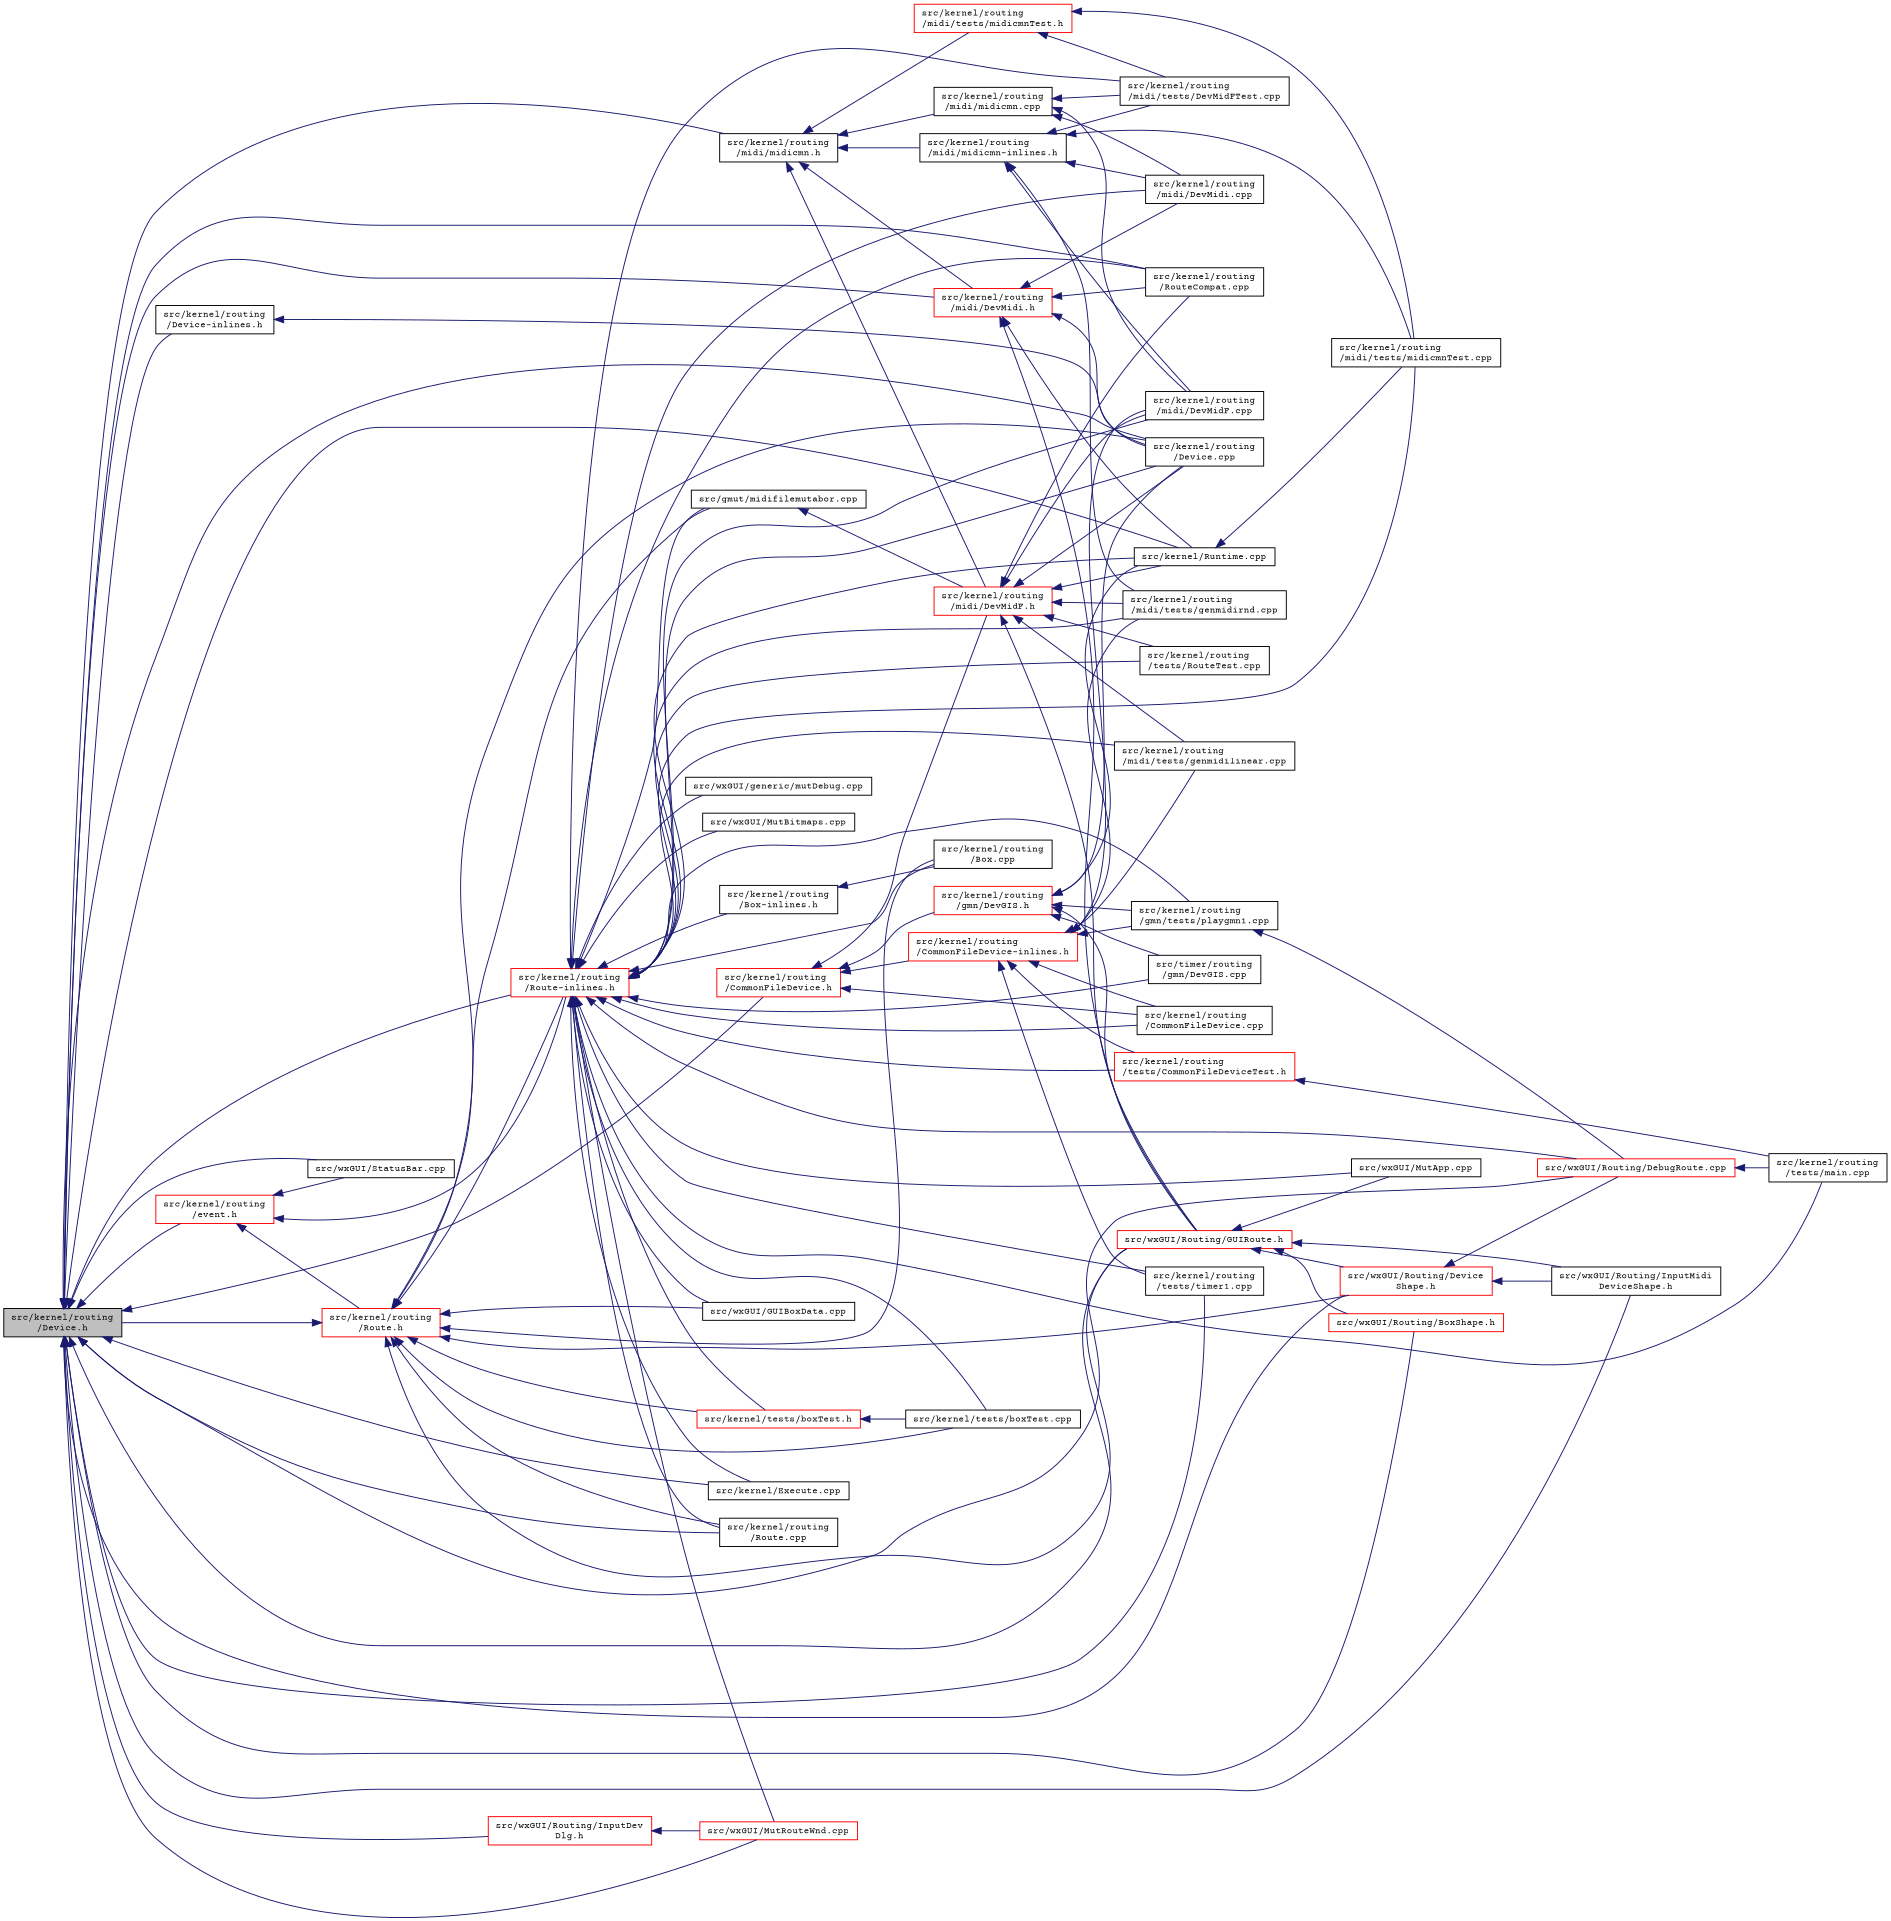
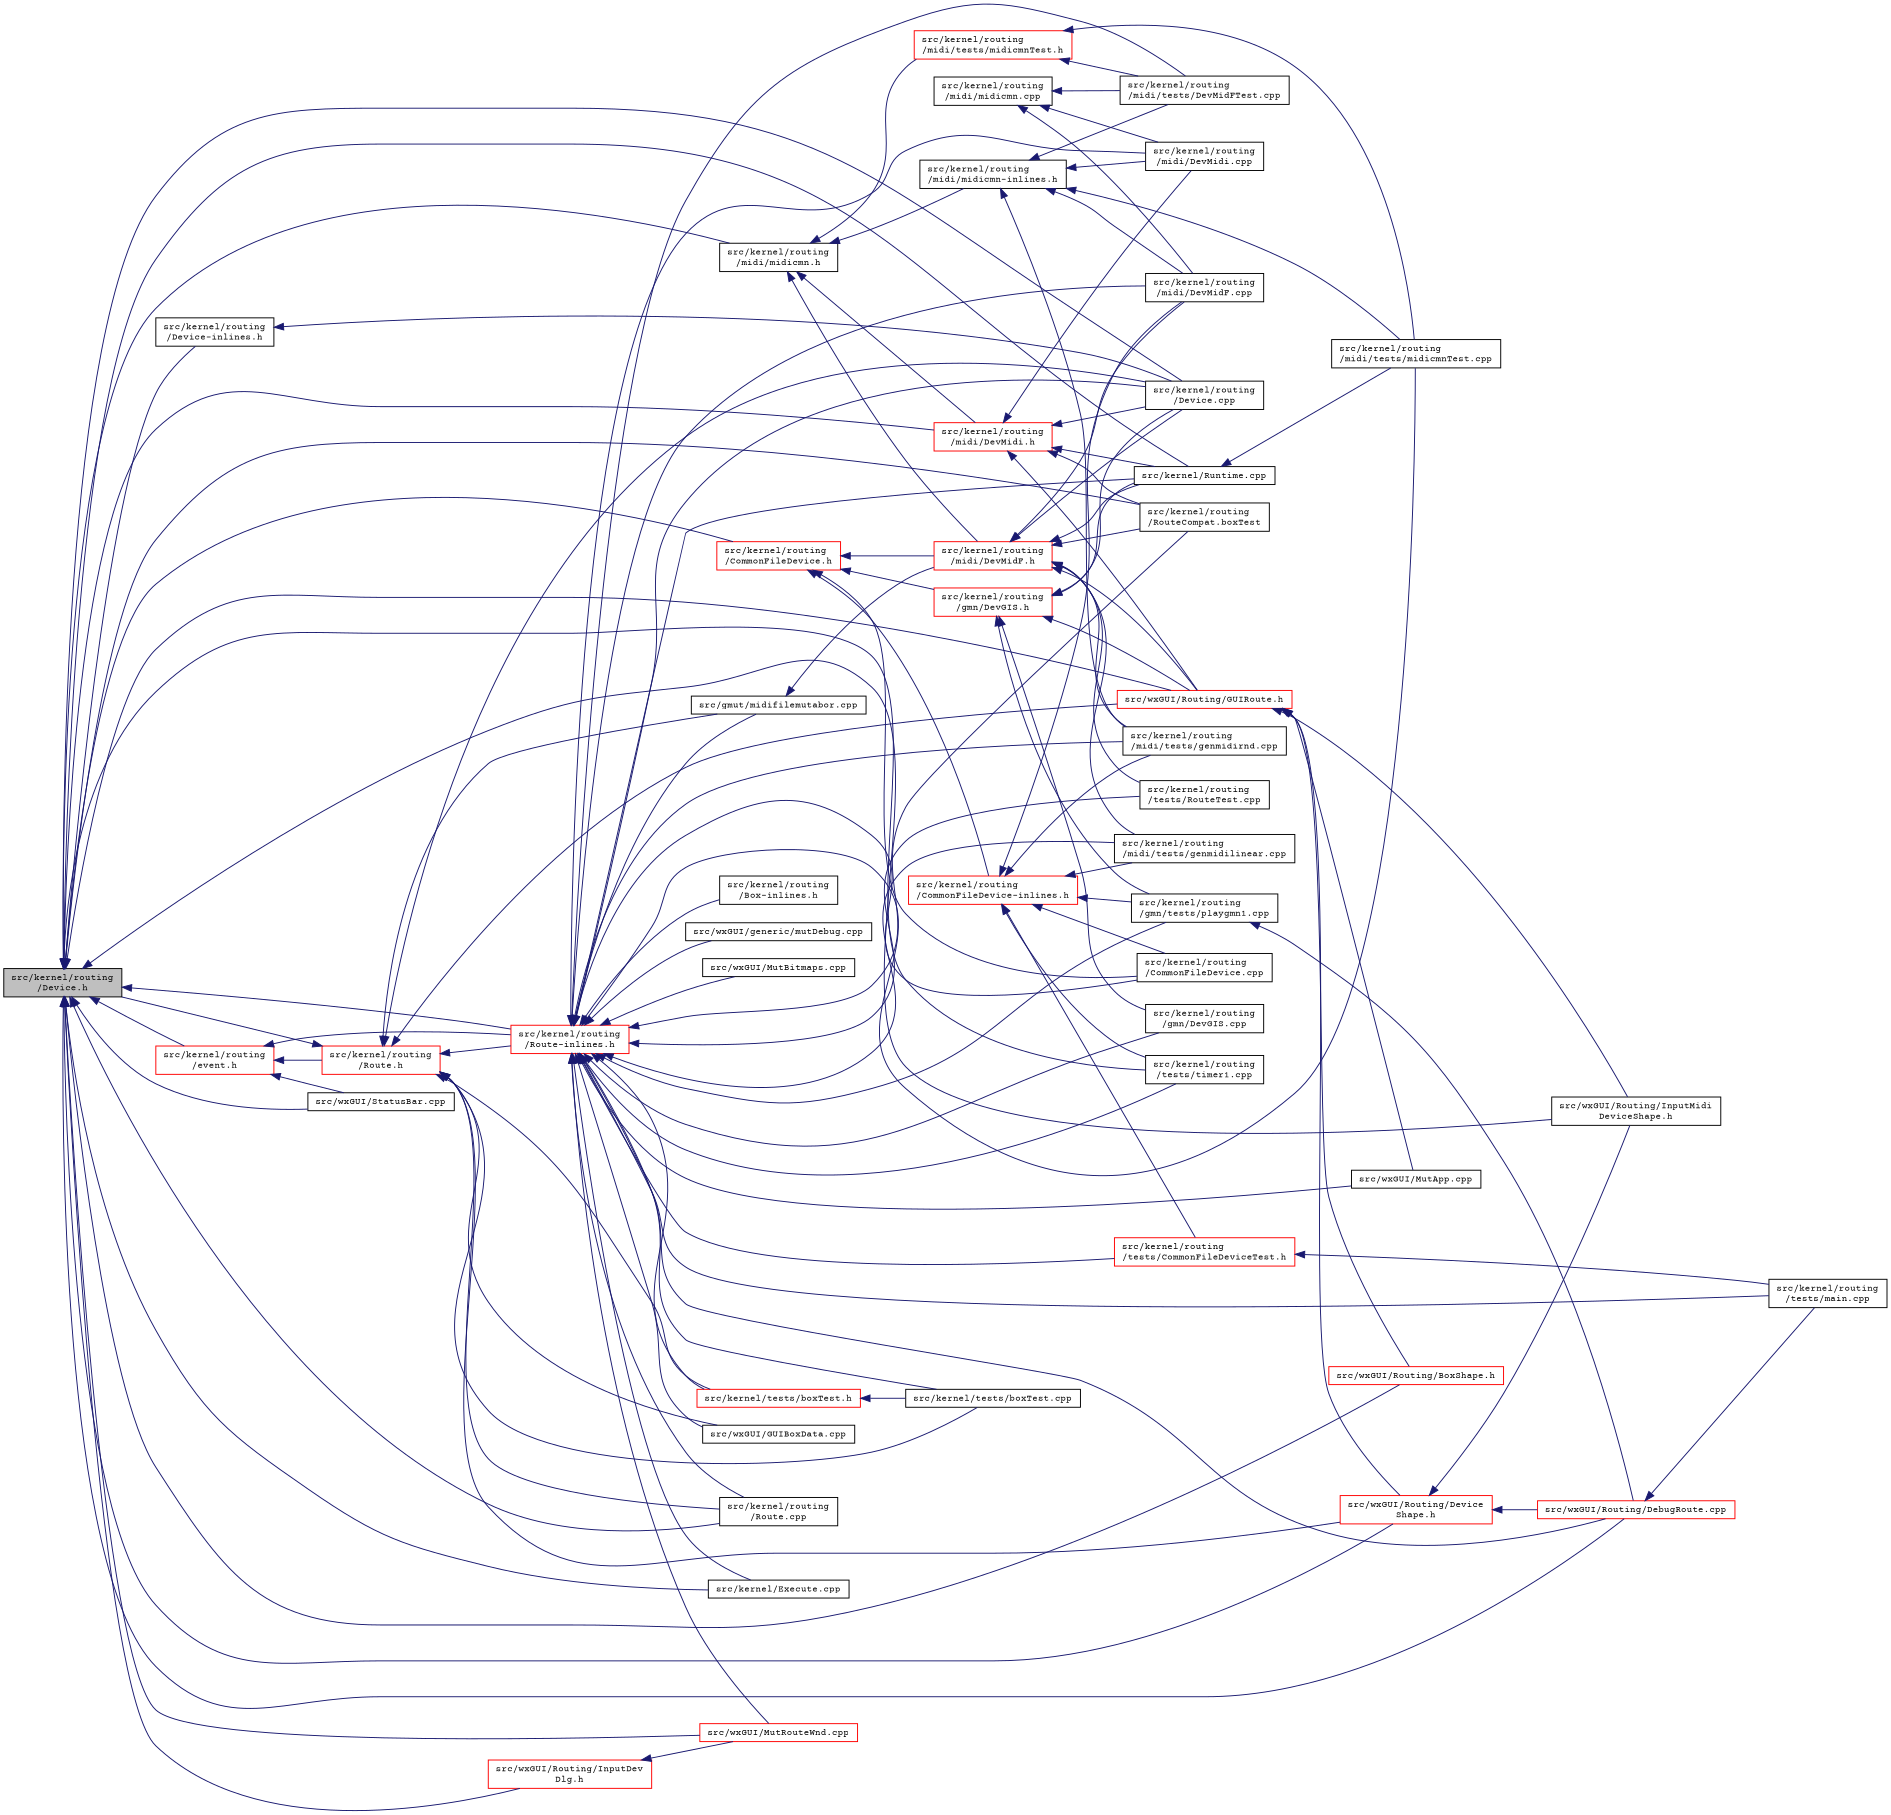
  digraph {
    fontname="Courier Prime"
    rankdir=LR
    node [color=black fillcolor=white fontname="Courier Prime" fontsize=10 shape=record style=filled]
    edge [color=midnightblue dir=back fontname="Courier Prime" fontsize=10 labelfontname=Sans labelfontsize=10 style=solid]
    n1 [fillcolor=grey75 fontcolor=black height=0.2 label="src/kernel/routing\l/Device.h" width=0.4]
    n2 [color=red height=0.2 label="src/kernel/routing\l/CommonFileDevice.h" width=0.4]
    n3 [height=0.2 label="src/kernel/routing\l/Device.cpp" width=0.4]
    n4 [height=0.2 label="src/kernel/Runtime.cpp" width=0.4]
-   n5 [height=0.2 label="src/kernel/routing\l/RouteCompat.cpp" width=0.4]
+   n5 [height=0.2 label="src/kernel/routing\l/RouteCompat.boxTest" width=0.4]
    n6 [color=red height=0.2 label="src/wxGUI/Routing/GUIRoute.h" width=0.4]
    n7 [color=red height=0.2 label="src/wxGUI/Routing/Device\lShape.h" width=0.4]
    n8 [color=red height=0.2 label="src/wxGUI/Routing/DebugRoute.cpp" width=0.4]
    n9 [height=0.2 label="src/wxGUI/Routing/InputMidi\lDeviceShape.h" width=0.4]
    n10 [color=red height=0.2 label="src/wxGUI/Routing/BoxShape.h" width=0.4]
    n11 [height=0.2 label="src/kernel/routing\l/tests/timer1.cpp" width=0.4]
    n12 [color=red height=0.2 label="src/kernel/routing\l/event.h" width=0.4]
    n13 [color=red height=0.2 label="src/kernel/routing\l/Route-inlines.h" width=0.4]
    n14 [height=0.2 label="src/kernel/Execute.cpp" width=0.4]
    n15 [height=0.2 label="src/kernel/routing\l/Route.cpp" width=0.4]
    n16 [color=red height=0.2 label="src/wxGUI/MutRouteWnd.cpp" width=0.4]
    n17 [height=0.2 label="src/wxGUI/StatusBar.cpp" width=0.4]
    n18 [height=0.2 label="src/kernel/routing\l/midi/midicmn.h" width=0.4]
    n19 [color=red height=0.2 label="src/kernel/routing\l/midi/DevMidi.h" width=0.4]
    n20 [height=0.2 label="src/kernel/routing\l/Device-inlines.h" width=0.4]
    n21 [color=red height=0.2 label="src/wxGUI/Routing/InputDev\lDlg.h" width=0.4]
    n22 [color=red height=0.2 label="src/kernel/routing\l/midi/DevMidF.h" width=0.4]
    n23 [color=red height=0.2 label="src/kernel/routing\l/CommonFileDevice-inlines.h" width=0.4]
    n24 [height=0.2 label="src/kernel/routing\l/CommonFileDevice.cpp" width=0.4]
    n25 [color=red height=0.2 label="src/kernel/routing\l/gmn/DevGIS.h" width=0.4]
    n26 [height=0.2 label="src/kernel/routing\l/midi/tests/midicmnTest.cpp" width=0.4]
    n27 [height=0.2 label="src/wxGUI/MutApp.cpp" width=0.4]
    n28 [height=0.2 label="src/kernel/routing\l/tests/main.cpp" width=0.4]
    n29 [color=red height=0.2 label="src/kernel/routing\l/Route.h" width=0.4]
    n30 [height=0.2 label="src/gmut/midifilemutabor.cpp" width=0.4]
    n31 [height=0.2 label="src/kernel/routing\l/midi/DevMidF.cpp" width=0.4]
    n32 [height=0.2 label="src/kernel/routing\l/midi/tests/genmidilinear.cpp" width=0.4]
    n33 [height=0.2 label="src/kernel/routing\l/midi/tests/genmidirnd.cpp" width=0.4]
    n34 [height=0.2 label="src/kernel/routing\l/tests/RouteTest.cpp" width=0.4]
    n35 [height=0.2 label="src/kernel/routing\l/gmn/tests/playgmn1.cpp" width=0.4]
    n36 [color=red height=0.2 label="src/kernel/routing\l/tests/CommonFileDeviceTest.h" width=0.4]
-   n37 [height=0.2 label="src/timer/routing\l/gmn/DevGIS.cpp" width=0.4]
-   n38 [height=0.2 label="src/kernel/routing\l/Box.cpp" width=0.4]
+   n37 [height=0.2 label="src/kernel/routing\l/gmn/DevGIS.cpp" width=0.4]
    n39 [color=red height=0.2 label="src/kernel/tests/boxTest.h" width=0.4]
    n40 [height=0.2 label="src/kernel/tests/boxTest.cpp" width=0.4]
    n41 [height=0.2 label="src/wxGUI/GUIBoxData.cpp" width=0.4]
    n42 [height=0.2 label="src/kernel/routing\l/Box-inlines.h" width=0.4]
    n43 [height=0.2 label="src/kernel/routing\l/midi/DevMidi.cpp" width=0.4]
    n44 [height=0.2 label="src/kernel/routing\l/midi/tests/DevMidFTest.cpp" width=0.4]
    n45 [height=0.2 label="src/wxGUI/generic/mutDebug.cpp" width=0.4]
    n46 [height=0.2 label="src/wxGUI/MutBitmaps.cpp" width=0.4]
    n47 [height=0.2 label="src/kernel/routing\l/midi/midicmn-inlines.h" width=0.4]
    n48 [height=0.2 label="src/kernel/routing\l/midi/midicmn.cpp" width=0.4]
    n49 [color=red height=0.2 label="src/kernel/routing\l/midi/tests/midicmnTest.h" width=0.4]
    n1 -> n2
    n1 -> n3
    n1 -> n4
    n1 -> n5
    n1 -> n6
    n1 -> n7
    n1 -> n8
    n1 -> n9
    n1 -> n10
    n1 -> n11
    n1 -> n12
    n1 -> n13
    n1 -> n14
    n1 -> n15
    n1 -> n16
    n1 -> n17
    n1 -> n18
    n1 -> n19
    n1 -> n20
    n1 -> n21
    n2 -> n22
    n2 -> n23
    n2 -> n24
    n2 -> n25
    n4 -> n26
    n6 -> n7
    n6 -> n9
    n6 -> n10
    n6 -> n27
    n7 -> n8
    n7 -> n9
    n8 -> n28
    n12 -> n13
    n12 -> n17
    n12 -> n29
    n13 -> n3
    n13 -> n4
    n13 -> n5
    n13 -> n8
    n13 -> n11
    n13 -> n14
    n13 -> n15
    n13 -> n16
    n13 -> n24
    n13 -> n26
    n13 -> n27
    n13 -> n28
    n13 -> n30
    n13 -> n31
    n13 -> n32
    n13 -> n33
    n13 -> n34
    n13 -> n35
    n13 -> n36
    n13 -> n37
-   n13 -> n38
    n13 -> n39
    n13 -> n40
    n13 -> n41
    n13 -> n42
    n13 -> n43
    n13 -> n44
    n13 -> n45
    n13 -> n46
    n18 -> n19
    n18 -> n22
    n18 -> n47
-   n18 -> n48
    n18 -> n49
    n19 -> n3
    n19 -> n4
    n19 -> n5
    n19 -> n6
    n19 -> n43
    n20 -> n3
    n21 -> n16
    n22 -> n3
    n22 -> n4
    n22 -> n5
    n22 -> n6
    n22 -> n31
    n22 -> n32
    n22 -> n33
    n22 -> n34
    n23 -> n11
    n23 -> n24
    n23 -> n31
    n23 -> n32
    n23 -> n33
    n23 -> n35
    n23 -> n36
    n25 -> n3
    n25 -> n4
    n25 -> n6
    n25 -> n35
    n25 -> n37
    n29 -> n1
    n29 -> n3
    n29 -> n6
    n29 -> n7
    n29 -> n13
    n29 -> n15
    n29 -> n30
-   n29 -> n38
    n29 -> n39
    n29 -> n40
    n29 -> n41
    n30 -> n22
    n35 -> n8
    n36 -> n28
    n39 -> n40
-   n42 -> n38
    n47 -> n26
    n47 -> n31
    n47 -> n33
    n47 -> n43
    n47 -> n44
    n48 -> n31
    n48 -> n43
    n48 -> n44
    n49 -> n26
    n49 -> n44
  }
